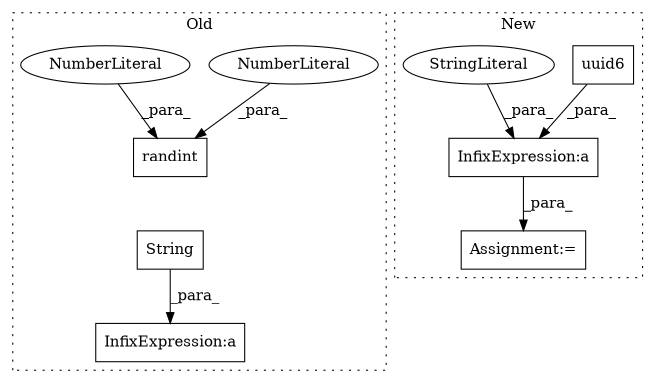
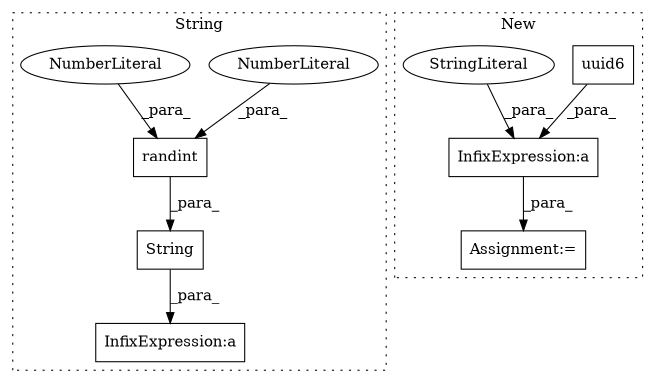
  digraph {
    node [a=32 l=1 shape=box]
    n1 [l="8,1" label=randint s="10497,10511"]
    n2 [a=34 l=4 label=NumberLiteral s=10507 shape=ellipse]
    n3 [a=34 label=NumberLiteral s=10505 shape=ellipse]
    n4 [a=27 l=3 label="InfixExpression:a" s=10480]
    n5 [l="7,1" label=String s="10483,10512"]
    n6 [l=7 label=uuid6 s=9457]
    n7 [a=7 label="Assignment:=" s=9391]
    n8 [a=27 l=14 label="InfixExpression:a" s=9400]
    n9 [a=45 l=7 label=StringLiteral s=9393 shape=ellipse]
    subgraph cluster_1 {
-     label=Old
+     label=String
      style=dotted
      n1
      n2
      n3
      n4
      n5
    }
    subgraph cluster_2 {
      label=New
      style=dotted
      n6
      n7
      n8
      n9
    }
+   n1 -> n5 [label=_para_]
    n2 -> n1 [label=_para_]
    n3 -> n1 [label=_para_]
    n5 -> n4 [label=_para_]
    n6 -> n8 [label=_para_]
    n8 -> n7 [label=_para_]
    n9 -> n8 [label=_para_]
  }
